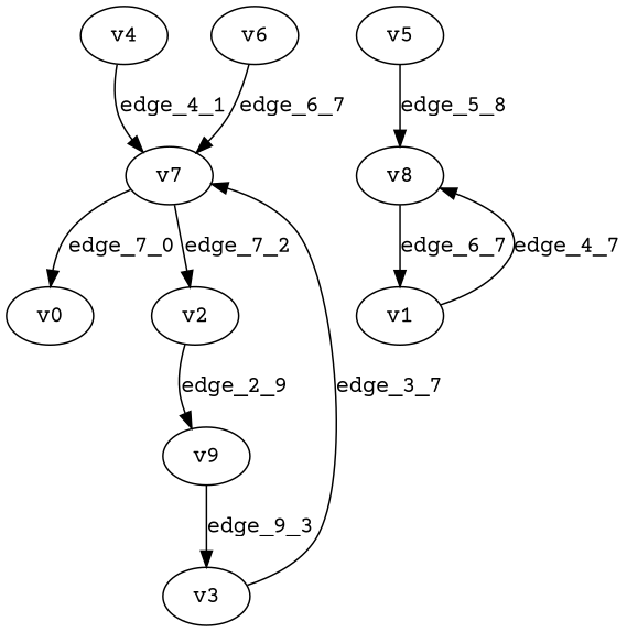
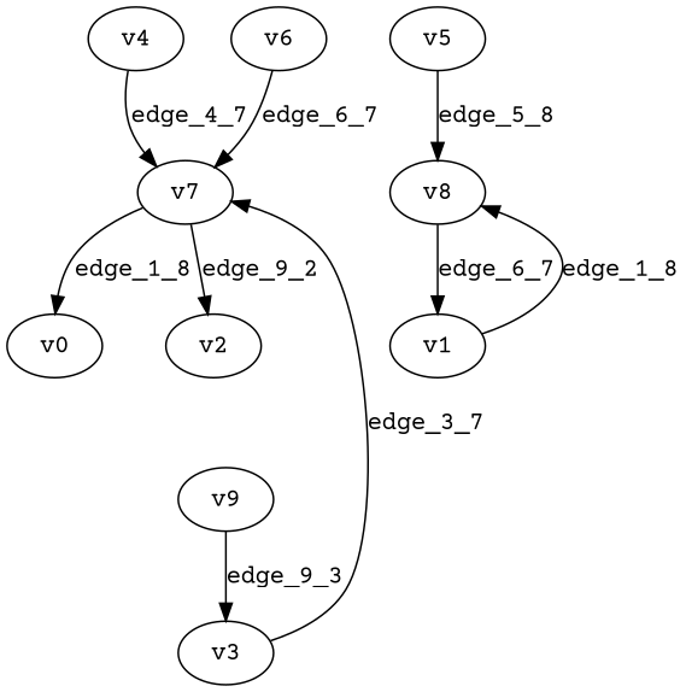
  digraph {
    fontname="Courier Prime"
    node [fontname="Courier Prime" player=1]
    edge [fontname="Courier Prime"]
    v0 [player=0]
    v7 [player=-1]
    v2 [player=0]
    v8 [player=-1]
    v1
    v9 [player=-1]
    v3
    v4
    v5 [player=0]
    v6
-   v7 -> v0 [label=edge_7_0 probability=0.365001]
-   v7 -> v2 [label=edge_7_2 probability=0.634999]
-   v2 -> v9 [discount=0.215430 label=edge_2_9 weight=0.200552]
+   v7 -> v0 [label=edge_1_8 probability=0.365001]
+   v7 -> v2 [label=edge_9_2 probability=0.634999]
    v8 -> v1 [label=edge_6_7 probability=0.476988]
-   v1 -> v8 [discount=0.863697 label=edge_4_7 weight=-9.506968]
+   v1 -> v8 [discount=0.863697 label=edge_1_8 weight=-9.506968]
    v9 -> v3 [label=edge_9_3 probability=1.000000]
    v3 -> v7 [discount=0.159896 label=edge_3_7 weight=-2.871188]
-   v4 -> v7 [discount=0.745583 label=edge_4_1 weight=-9.551443]
+   v4 -> v7 [discount=0.745583 label=edge_4_7 weight=-9.551443]
    v5 -> v8 [discount=0.388682 label=edge_5_8 weight=-7.357119]
    v6 -> v7 [discount=0.533205 label=edge_6_7 weight=-4.109241]
  }
